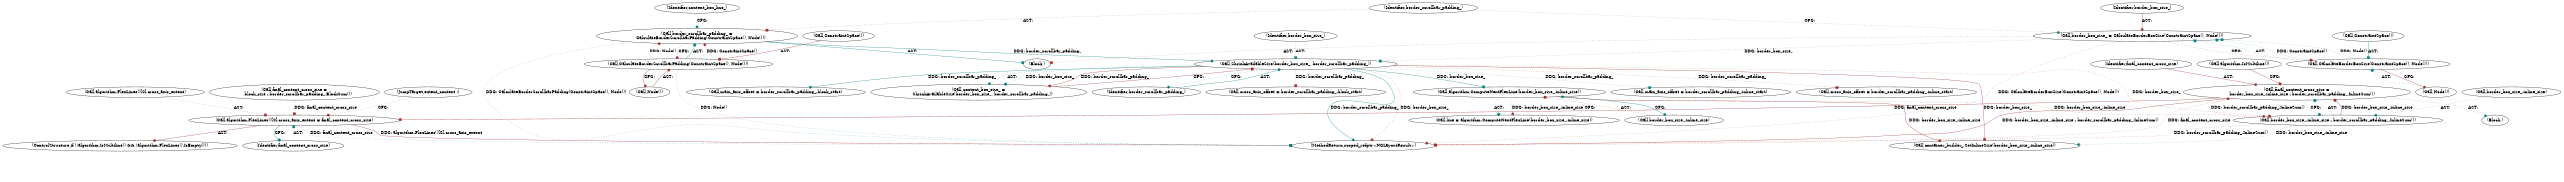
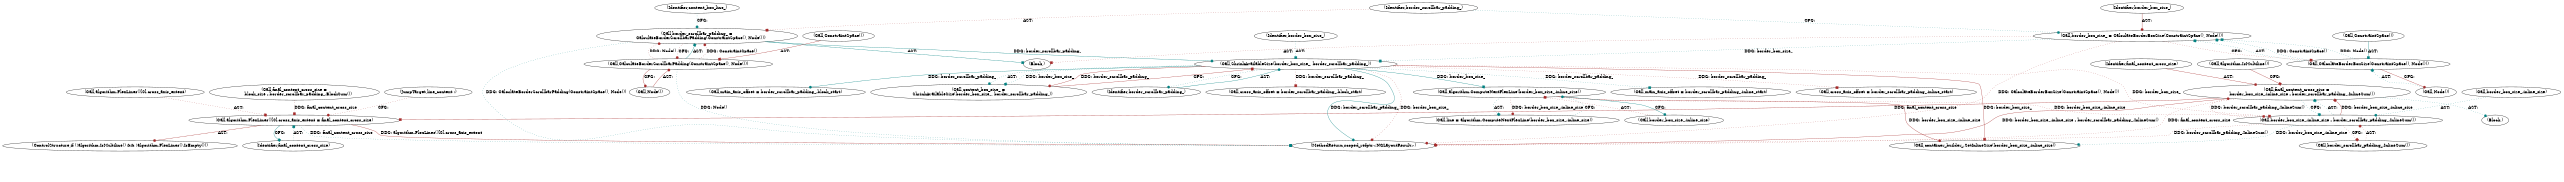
  digraph {
    edge [arrowhead=dot color=brown style=dotted]
    n1 [label="(Call,final_content_cross_size =\n        border_box_size_.inline_size - border_scrollbar_padding_.InlineSum())"]
    n2 [label="(Call,border_box_size_.inline_size - border_scrollbar_padding_.InlineSum())"]
    n3 [label="(Call,algorithm.FlexLines()[0].cross_axis_extent = final_content_cross_size)"]
    n4 [label="(MethodReturn,scoped_refptr<NGLayoutResult>)"]
    n5 [label="(Block,)"]
    n6 [label="(Call,container_builder_.SetInlineSize(border_box_size_.inline_size))"]
+   n7 [label="(Call,border_scrollbar_padding_.InlineSum())"]
    n8 [label="(ControlStructure,if (!algorithm.IsMultiline() && !algorithm.FlexLines().IsEmpty()))"]
    n9 [label="(Identifier,final_content_cross_size)"]
    n10 [label="(Call,algorithm.ComputeNextFlexLine(border_box_size_.inline_size))"]
    n11 [label="(Call,border_box_size_.inline_size)"]
    n12 [label="(Call,line = algorithm.ComputeNextFlexLine(border_box_size_.inline_size))"]
    n13 [label="(Call,ShrinkAvailableSize(border_box_size_, border_scrollbar_padding_))"]
    n14 [label="(Call,main_axis_offset = border_scrollbar_padding_.inline_start)"]
    n15 [label="(Call,cross_axis_offset = border_scrollbar_padding_.inline_start)"]
    n16 [label="(Call,main_axis_offset = border_scrollbar_padding_.block_start)"]
    n17 [label="(Call,content_box_size_ =\n      ShrinkAvailableSize(border_box_size_, border_scrollbar_padding_))"]
    n18 [label="(Identifier,border_scrollbar_padding_)"]
    n19 [label="(Call,cross_axis_offset = border_scrollbar_padding_.block_start)"]
    n20 [label="(Call,border_box_size_ = CalculateBorderBoxSize(ConstraintSpace(), Node()))"]
    n21 [label="(Call,CalculateBorderBoxSize(ConstraintSpace(), Node()))"]
    n22 [label="(Block,)"]
    n23 [label="(Call,Node())"]
    n24 [label="(Call,border_scrollbar_padding_ =\n      CalculateBorderScrollbarPadding(ConstraintSpace(), Node()))"]
    n25 [label="(Call,CalculateBorderScrollbarPadding(ConstraintSpace(), Node()))"]
    n26 [label="(Call,Node())"]
    n27 [label="(Call,ConstraintSpace())"]
    n28 [label="(Call,ConstraintSpace())"]
    n29 [label="(Call,algorithm.FlexLines()[0].cross_axis_extent)"]
    n30 [label="(Call,border_box_size_.inline_size)"]
    n31 [label="(Call,algorithm.IsMultiline())"]
    n32 [label="(Call,final_content_cross_size =\n      block_size - border_scrollbar_padding_.BlockSum())"]
-   n33 [label="(JumpTarget,extent_context :)"]
+   n33 [label="(JumpTarget,line_context :)"]
    n34 [label="(Identifier,border_box_size_)"]
    n35 [label="(Identifier,border_box_size_)"]
    n36 [label="(Identifier,border_scrollbar_padding_)"]
    n37 [label="(Identifier,final_content_cross_size)"]
    n38 [label="(Identifier,content_box_line_)"]
    n1 -> n2 [arrowhead=box color=teal label="CFG: "]
    n1 -> n3 [arrowhead=box label="DDG: final_content_cross_size" style=solid]
    n1 -> n4 [label="DDG: border_box_size_.inline_size - border_scrollbar_padding_.InlineSum()" style=solid]
    n1 -> n4 [label="DDG: final_content_cross_size"]
    n1 -> n5 [color=teal label="AST: "]
    n2 -> n1 [arrowhead=box color=teal label="AST: "]
    n2 -> n1 [arrowhead=box label="DDG: border_box_size_.inline_size" style=solid]
    n2 -> n1 [label="DDG: border_scrollbar_padding_.InlineSum()"]
    n2 -> n4 [label="DDG: border_scrollbar_padding_.InlineSum()"]
    n2 -> n6 [color=teal label="DDG: border_box_size_.inline_size"]
+   n2 -> n7 [arrowhead=box label="CFG: "]
    n3 -> n4 [label="DDG: algorithm.FlexLines()[0].cross_axis_extent" style=solid]
    n3 -> n4 [arrowhead=box color=teal label="DDG: final_content_cross_size"]
    n3 -> n8 [label="AST: " style=solid]
    n3 -> n9 [arrowhead=box color=teal label="CFG: " style=solid]
+   n7 -> n2 [label="AST: "]
    n9 -> n3 [arrowhead=box color=teal label="AST: "]
    n10 -> n2 [label="DDG: border_box_size_.inline_size"]
    n10 -> n6 [label="DDG: border_box_size_.inline_size" style=solid]
    n10 -> n11 [color=teal label="CFG: " style=solid]
    n10 -> n12 [arrowhead=box color=teal label="AST: "]
    n10 -> n12 [label="DDG: border_box_size_.inline_size"]
    n11 -> n10 [arrowhead=box label="AST: "]
    n12 -> n10 [color=teal label="CFG: "]
    n13 -> n2 [arrowhead=box label="DDG: border_box_size_"]
    n13 -> n4 [color=teal label="DDG: border_scrollbar_padding_" style=solid]
    n13 -> n4 [label="DDG: border_box_size_"]
    n13 -> n6 [arrowhead=box label="DDG: border_box_size_" style=solid]
    n13 -> n10 [arrowhead=box color=teal label="DDG: border_box_size_" style=solid]
    n13 -> n14 [arrowhead=box color=teal label="DDG: border_scrollbar_padding_"]
    n13 -> n15 [arrowhead=box label="DDG: border_scrollbar_padding_"]
    n13 -> n16 [color=teal label="DDG: border_scrollbar_padding_" style=solid]
    n13 -> n17 [color=teal label="AST: "]
    n13 -> n17 [arrowhead=box color=teal label="DDG: border_box_size_"]
    n13 -> n17 [label="DDG: border_scrollbar_padding_" style=solid]
    n13 -> n18 [color=teal label="CFG: "]
    n13 -> n19 [arrowhead=box label="DDG: border_scrollbar_padding_"]
    n17 -> n13 [arrowhead=box label="CFG: " style=solid]
    n18 -> n13 [color=teal label="AST: " style=solid]
    n20 -> n4 [label="DDG: CalculateBorderBoxSize(ConstraintSpace(), Node())"]
    n20 -> n13 [arrowhead=box color=teal label="DDG: border_box_size_"]
    n20 -> n21 [arrowhead=box label="CFG: "]
    n20 -> n22 [arrowhead=box label="AST: "]
    n21 -> n20 [arrowhead=box color=teal label="AST: "]
    n21 -> n20 [arrowhead=box color=teal label="DDG: ConstraintSpace()"]
    n21 -> n20 [arrowhead=box color=teal label="DDG: Node()"]
    n21 -> n23 [label="CFG: " style=solid]
    n23 -> n21 [arrowhead=box color=teal label="AST: "]
    n24 -> n4 [color=teal label="DDG: CalculateBorderScrollbarPadding(ConstraintSpace(), Node())"]
    n24 -> n13 [color=teal label="DDG: border_scrollbar_padding_" style=solid]
    n24 -> n22 [arrowhead=box color=teal label="AST: " style=solid]
    n24 -> n25 [label="CFG: "]
    n25 -> n4 [arrowhead=box color=teal label="DDG: Node()"]
    n25 -> n24 [arrowhead=box color=teal label="AST: " style=solid]
    n25 -> n24 [label="DDG: ConstraintSpace()"]
    n25 -> n24 [label="DDG: Node()"]
    n25 -> n26 [label="CFG: " style=solid]
    n26 -> n25 [label="AST: " style=solid]
    n27 -> n25 [arrowhead=box label="AST: " style=solid]
    n28 -> n21 [arrowhead=box color=teal label="AST: " style=solid]
    n29 -> n3 [arrowhead=box label="AST: "]
    n30 -> n2 [color=teal label="AST: "]
    n31 -> n1 [arrowhead=box label="CFG: " style=solid]
    n32 -> n3 [arrowhead=box label="DDG: final_content_cross_size"]
    n33 -> n3 [label="CFG: "]
    n34 -> n13 [arrowhead=box color=teal label="AST: "]
    n35 -> n20 [label="AST: " style=solid]
    n36 -> n20 [color=teal label="CFG: "]
    n36 -> n24 [arrowhead=box label="AST: "]
    n37 -> n1 [label="AST: " style=solid]
    n38 -> n24 [color=teal label="CFG: "]
  }
